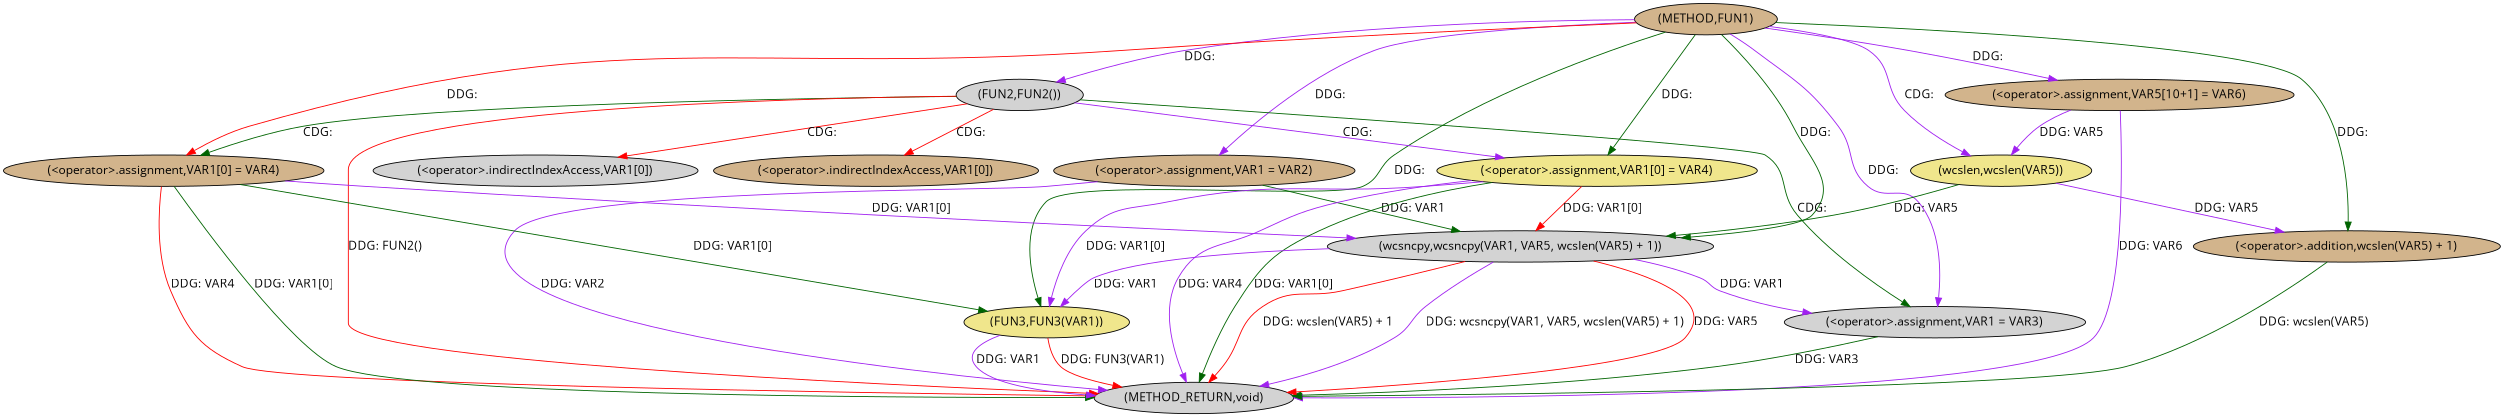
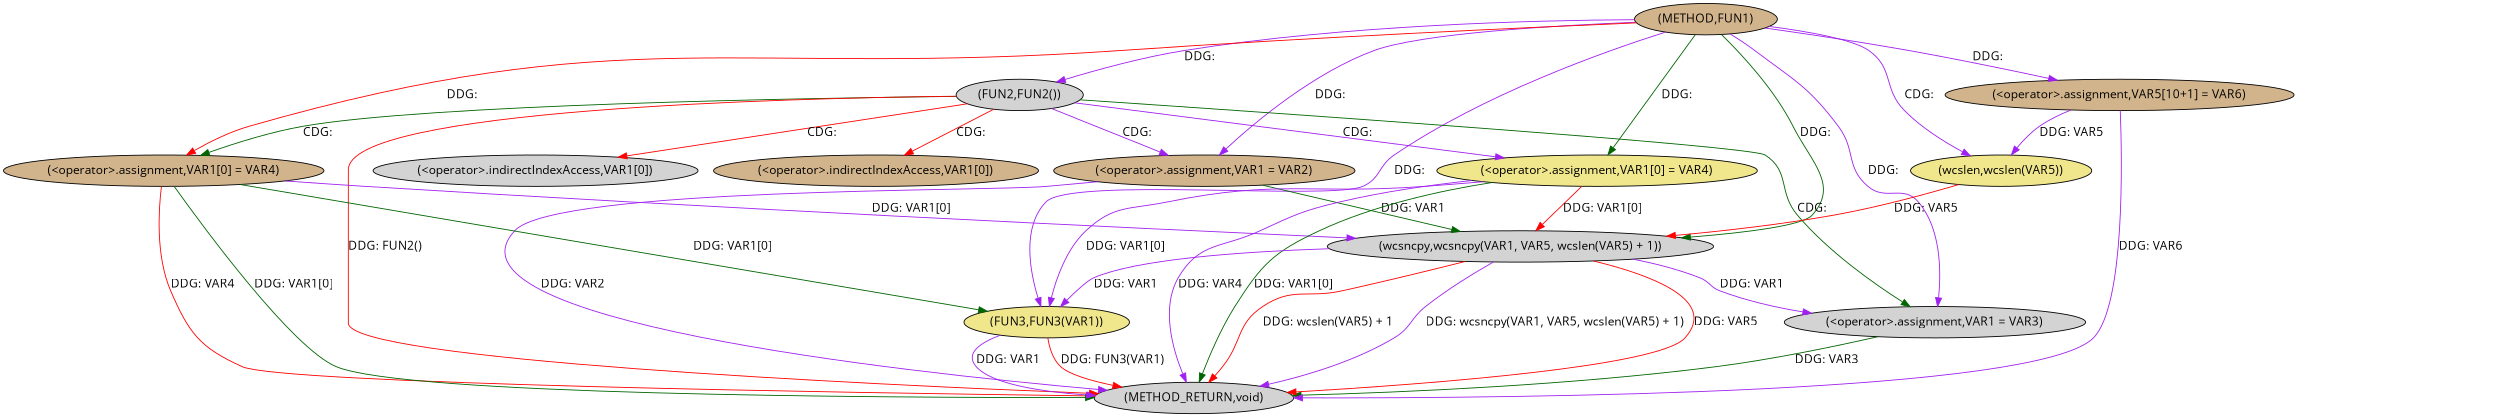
  digraph {
    fontname="Open Sans"
    node [fillcolor=tan fontname="Open Sans" style=filled]
    edge [color=purple fontname="Open Sans"]
    n1 [label="(METHOD,FUN1)"]
    n2 [fillcolor=lightgrey label="(FUN2,FUN2())"]
    n3 [label="(<operator>.assignment,VAR1 = VAR2)"]
    n4 [label="(<operator>.assignment,VAR1[0] = VAR4)"]
    n5 [fillcolor=lightgrey label="(<operator>.assignment,VAR1 = VAR3)"]
    n6 [fillcolor=khaki label="(<operator>.assignment,VAR1[0] = VAR4)"]
    n7 [label="(<operator>.assignment,VAR5[10+1] = VAR6)"]
    n8 [fillcolor=lightgrey label="(wcsncpy,wcsncpy(VAR1, VAR5, wcslen(VAR5) + 1))"]
-   n9 [label="(<operator>.addition,wcslen(VAR5) + 1)"]
    n10 [fillcolor=khaki label="(wcslen,wcslen(VAR5))"]
    n11 [fillcolor=khaki label="(FUN3,FUN3(VAR1))"]
    n12 [fillcolor=lightgrey label="(METHOD_RETURN,void)"]
    n13 [fillcolor=lightgrey label="(<operator>.indirectIndexAccess,VAR1[0])"]
    n14 [label="(<operator>.indirectIndexAccess,VAR1[0])"]
    n1 -> n2 [label="DDG: "]
    n1 -> n3 [label="DDG: "]
    n1 -> n4 [color=red label="DDG: "]
    n1 -> n5 [label="DDG: "]
    n1 -> n6 [color=darkgreen label="DDG: "]
    n1 -> n7 [label="DDG: "]
    n1 -> n8 [color=darkgreen label="DDG: "]
-   n1 -> n9 [color=darkgreen label="DDG: "]
    n1 -> n10 [label="CDG: "]
-   n1 -> n11 [color=darkgreen label="DDG: "]
+   n1 -> n11 [label="DDG: "]
+   n2 -> n3 [label="CDG: "]
    n2 -> n4 [color=darkgreen label="CDG: "]
    n2 -> n5 [color=darkgreen label="CDG: "]
    n2 -> n6 [label="CDG: "]
    n2 -> n12 [color=red label="DDG: FUN2()"]
    n2 -> n13 [color=red label="CDG: "]
    n2 -> n14 [color=red label="CDG: "]
    n3 -> n8 [color=darkgreen label="DDG: VAR1"]
    n3 -> n12 [label="DDG: VAR2"]
    n4 -> n8 [label="DDG: VAR1[0]"]
    n4 -> n11 [color=darkgreen label="DDG: VAR1[0]"]
    n4 -> n12 [color=red label="DDG: VAR4"]
    n4 -> n12 [color=darkgreen label="DDG: VAR1[0]"]
    n5 -> n12 [color=darkgreen label="DDG: VAR3"]
    n6 -> n8 [color=red label="DDG: VAR1[0]"]
    n6 -> n11 [label="DDG: VAR1[0]"]
    n6 -> n12 [label="DDG: VAR4"]
    n6 -> n12 [color=darkgreen label="DDG: VAR1[0]"]
    n7 -> n10 [label="DDG: VAR5"]
    n7 -> n12 [label="DDG: VAR6"]
    n8 -> n5 [label="DDG: VAR1"]
    n8 -> n11 [label="DDG: VAR1"]
    n8 -> n12 [color=red label="DDG: wcslen(VAR5) + 1"]
    n8 -> n12 [label="DDG: wcsncpy(VAR1, VAR5, wcslen(VAR5) + 1)"]
    n8 -> n12 [color=red label="DDG: VAR5"]
-   n9 -> n12 [color=darkgreen label="DDG: wcslen(VAR5)"]
-   n10 -> n8 [color=darkgreen label="DDG: VAR5"]
-   n10 -> n9 [label="DDG: VAR5"]
+   n10 -> n8 [color=red label="DDG: VAR5"]
    n11 -> n12 [label="DDG: VAR1"]
    n11 -> n12 [color=red label="DDG: FUN3(VAR1)"]
  }
